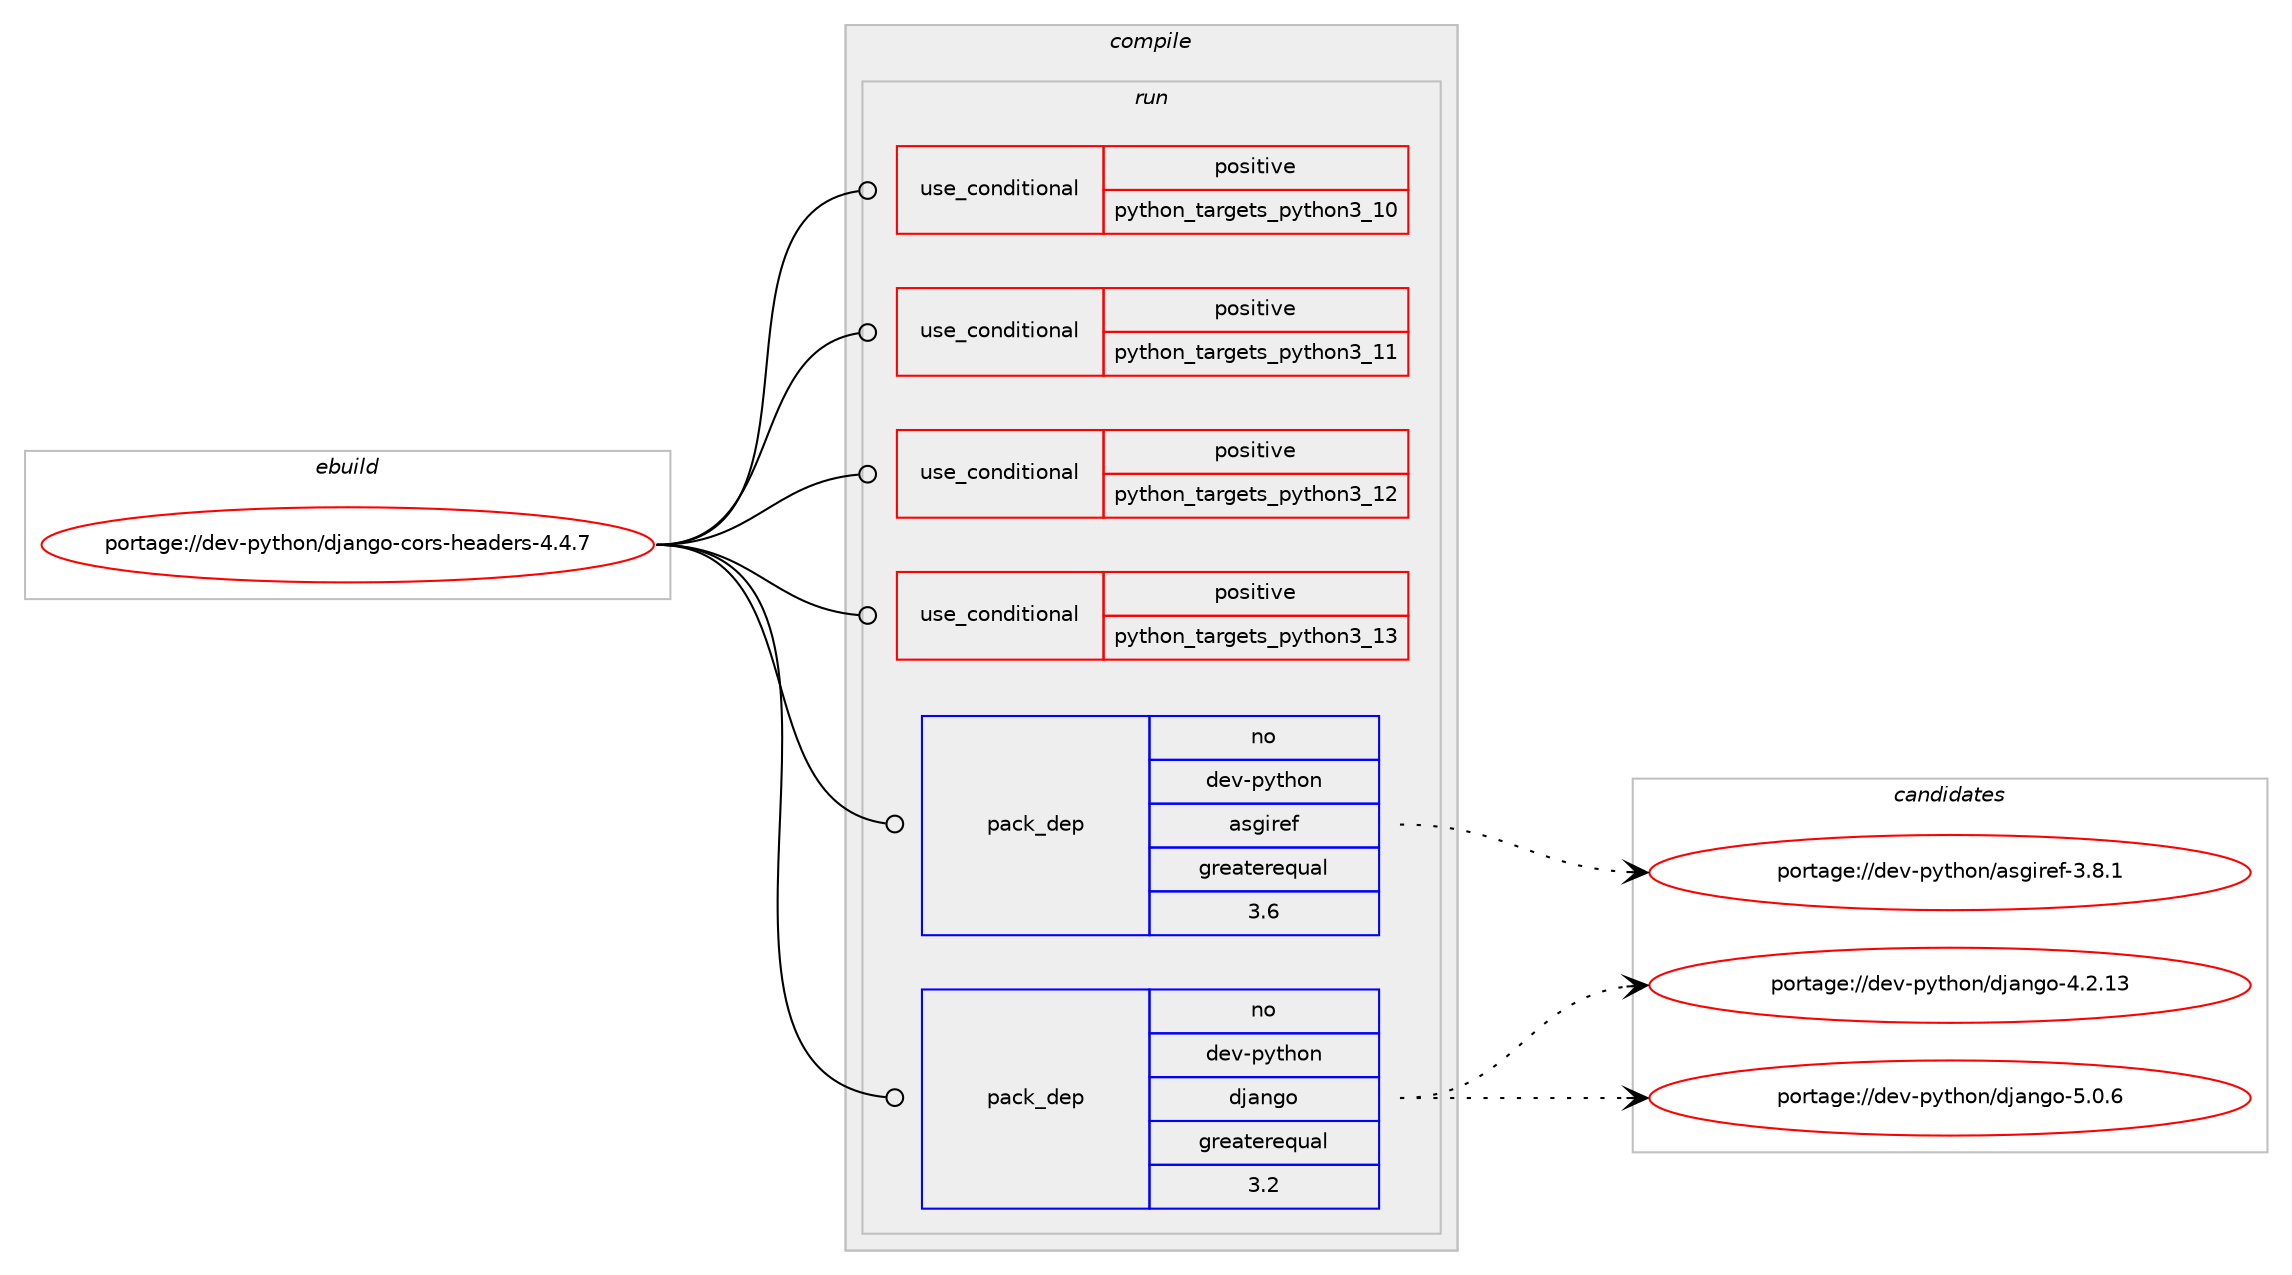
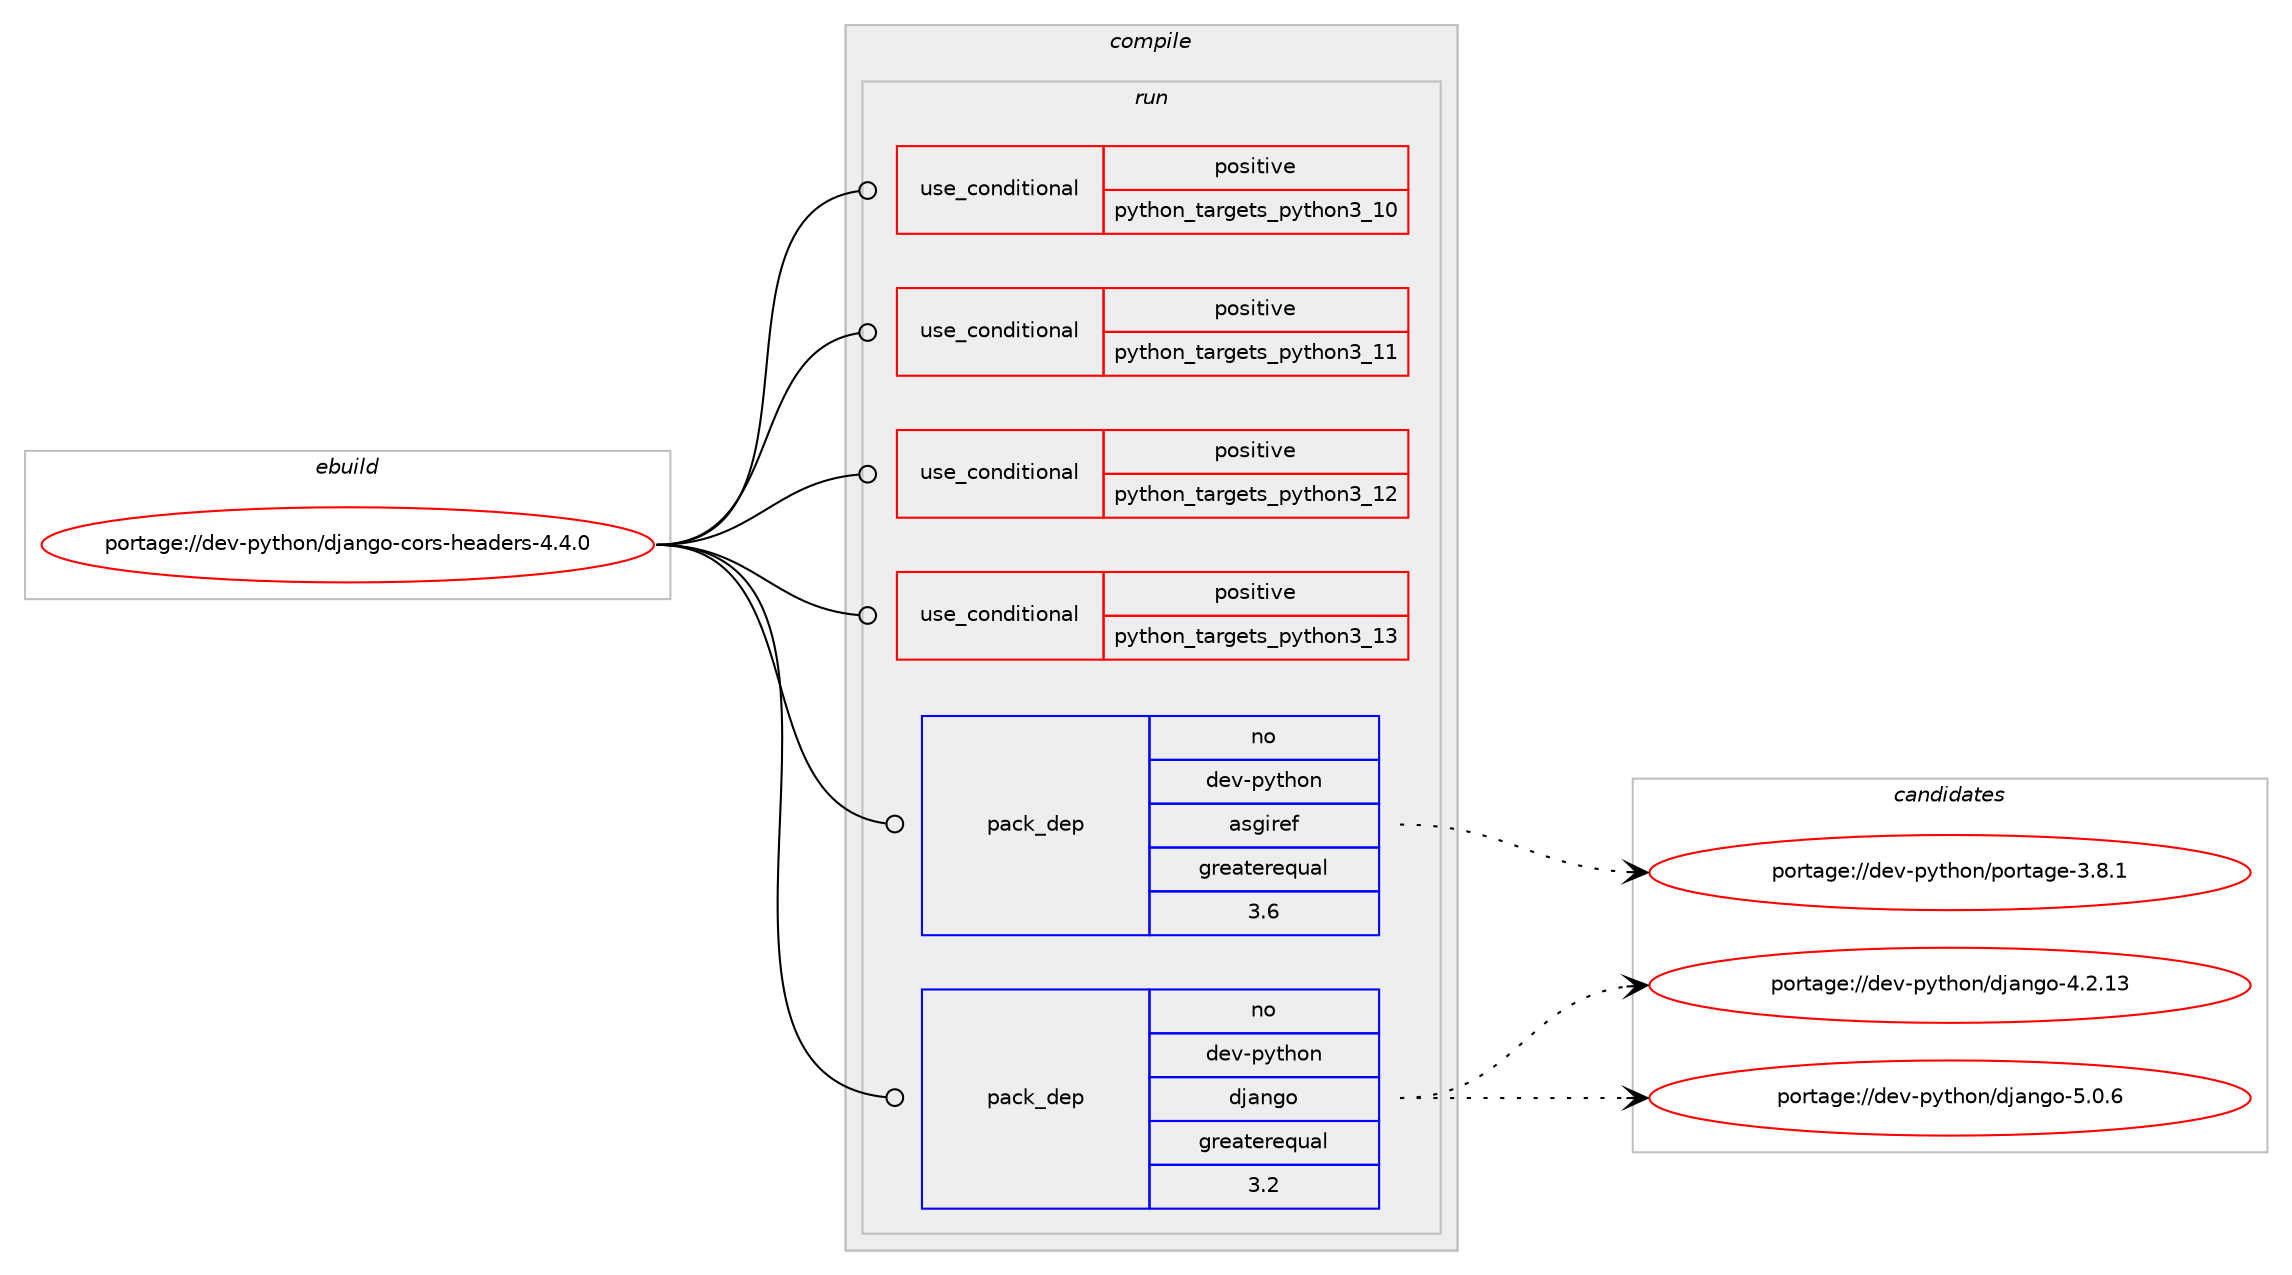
  digraph {
    compound=true
    concentrate=true
    fontname=Helvetica
    fontsize=10
    newrank=true
    rankdir=LR
    ranksep=1.5
    node [color=red fontname=Helvetica fontsize=10 shape=none]
    edge [arrowhead=odot headport=w style=solid tailport=e weight=20]
-   n1 [label="portage://dev-python/django-cors-headers-4.4.7" width=4 shape=""]
+   n1 [label="portage://dev-python/django-cors-headers-4.4.0" width=4 shape=""]
    n2 [label=<<TABLE BORDER="0" CELLBORDER="1" CELLSPACING="0" CELLPADDING="4"><TR><TD ROWSPAN="3" CELLPADDING="10">use_conditional</TD></TR><TR><TD>positive</TD></TR><TR><TD>python_targets_python3_10</TD></TR></TABLE>>]
    n3 [label=<<TABLE BORDER="0" CELLBORDER="1" CELLSPACING="0" CELLPADDING="4"><TR><TD ROWSPAN="3" CELLPADDING="10">use_conditional</TD></TR><TR><TD>positive</TD></TR><TR><TD>python_targets_python3_11</TD></TR></TABLE>>]
    n4 [label=<<TABLE BORDER="0" CELLBORDER="1" CELLSPACING="0" CELLPADDING="4"><TR><TD ROWSPAN="3" CELLPADDING="10">use_conditional</TD></TR><TR><TD>positive</TD></TR><TR><TD>python_targets_python3_12</TD></TR></TABLE>>]
    n5 [label=<<TABLE BORDER="0" CELLBORDER="1" CELLSPACING="0" CELLPADDING="4"><TR><TD ROWSPAN="3" CELLPADDING="10">use_conditional</TD></TR><TR><TD>positive</TD></TR><TR><TD>python_targets_python3_13</TD></TR></TABLE>>]
    n6 [color=blue label=<<TABLE BORDER="0" CELLBORDER="1" CELLSPACING="0" CELLPADDING="4" WIDTH="220"><TR><TD ROWSPAN="6" CELLPADDING="30">pack_dep</TD></TR><TR><TD WIDTH="110">no</TD></TR><TR><TD>dev-python</TD></TR><TR><TD>asgiref</TD></TR><TR><TD>greaterequal</TD></TR><TR><TD>3.6</TD></TR></TABLE>>]
    n7 [color=blue label=<<TABLE BORDER="0" CELLBORDER="1" CELLSPACING="0" CELLPADDING="4" WIDTH="220"><TR><TD ROWSPAN="6" CELLPADDING="30">pack_dep</TD></TR><TR><TD WIDTH="110">no</TD></TR><TR><TD>dev-python</TD></TR><TR><TD>django</TD></TR><TR><TD>greaterequal</TD></TR><TR><TD>3.2</TD></TR></TABLE>>]
-   n8 [label="portage://dev-python/asgiref-3.8.1" width=4 shape=""]
+   n8 [label="portage://dev-python/portage-3.8.1" width=4 shape=""]
    n9 [label="portage://dev-python/django-4.2.13" width=4 shape=""]
    n10 [label="portage://dev-python/django-5.0.6" width=4 shape=""]
    subgraph cluster_1 {
      color=gray
      label=<<i>ebuild</i>>
      rank=same
      n1
    }
    subgraph cluster_2 {
      color=gray
      label=<<i>dependencies</i>>
      subgraph cluster_3 {
        color=gray
        fillcolor="#eeeeee"
        label=<<i>compile and run</i>>
        style=filled
      }
      subgraph cluster_4 {
        color=gray
        fillcolor="#eeeeee"
        label=<<i>compile</i>>
        style=filled
      }
      subgraph cluster_5 {
        color=gray
        fillcolor="#eeeeee"
        label=<<i>run</i>>
        style=filled
        subgraph sub_6 {
          color=gray
          fillcolor="#eeeeee"
          label=<<i>run</i>>
          style=filled
          n2
        }
        subgraph sub_7 {
          color=gray
          fillcolor="#eeeeee"
          label=<<i>run</i>>
          style=filled
          n3
        }
        subgraph sub_8 {
          color=gray
          fillcolor="#eeeeee"
          label=<<i>run</i>>
          style=filled
          n4
        }
        subgraph sub_9 {
          color=gray
          fillcolor="#eeeeee"
          label=<<i>run</i>>
          style=filled
          n5
        }
        subgraph sub_10 {
          color=gray
          fillcolor="#eeeeee"
          label=<<i>run</i>>
          style=filled
          n6
        }
        subgraph sub_11 {
          color=gray
          fillcolor="#eeeeee"
          label=<<i>run</i>>
          style=filled
          n7
        }
      }
    }
    subgraph cluster_12 {
      color=gray
      label=<<i>candidates</i>>
      rank=same
      subgraph sub_13 {
        color=black
        label=<<i>candidates</i>>
        nodesep=1
        rank=same
        n8
      }
      subgraph sub_14 {
        color=black
        label=<<i>candidates</i>>
        nodesep=1
        rank=same
        n9
        n10
      }
    }
    n1 -> n2
    n1 -> n3
    n1 -> n4
    n1 -> n5
    n1 -> n6
    n1 -> n7
    n6 -> n8 [arrowhead=vee style=dotted weight=100]
    n7 -> n9 [arrowhead=vee style=dotted weight=100]
    n7 -> n10 [arrowhead=vee style=dotted weight=100]
  }
